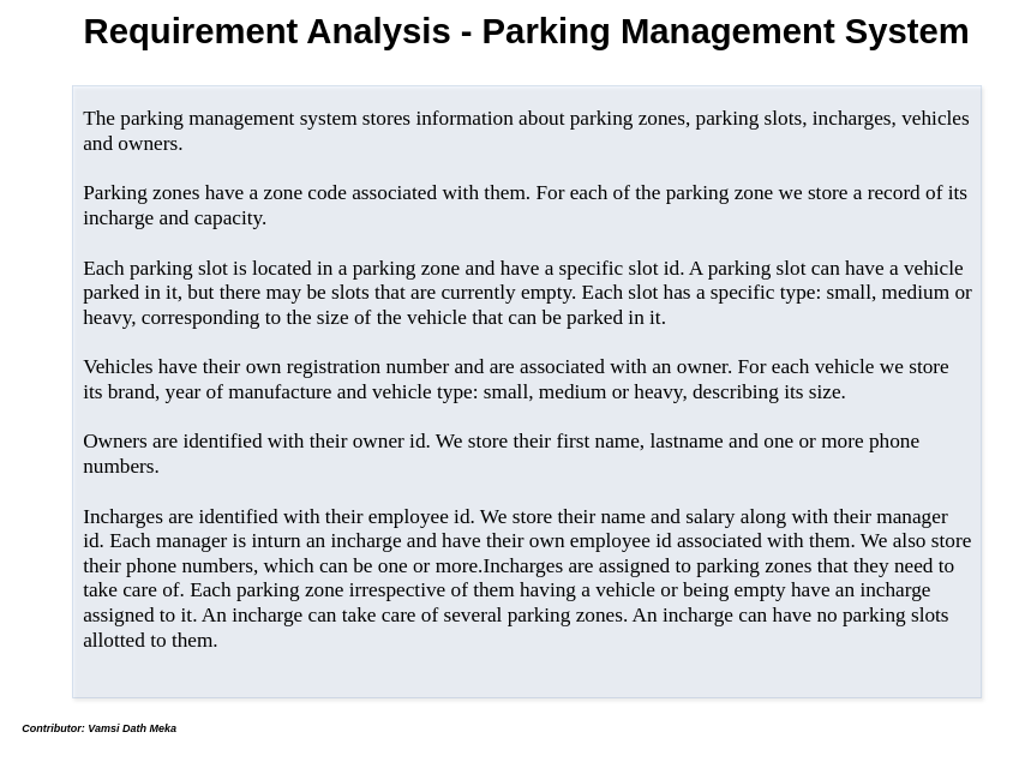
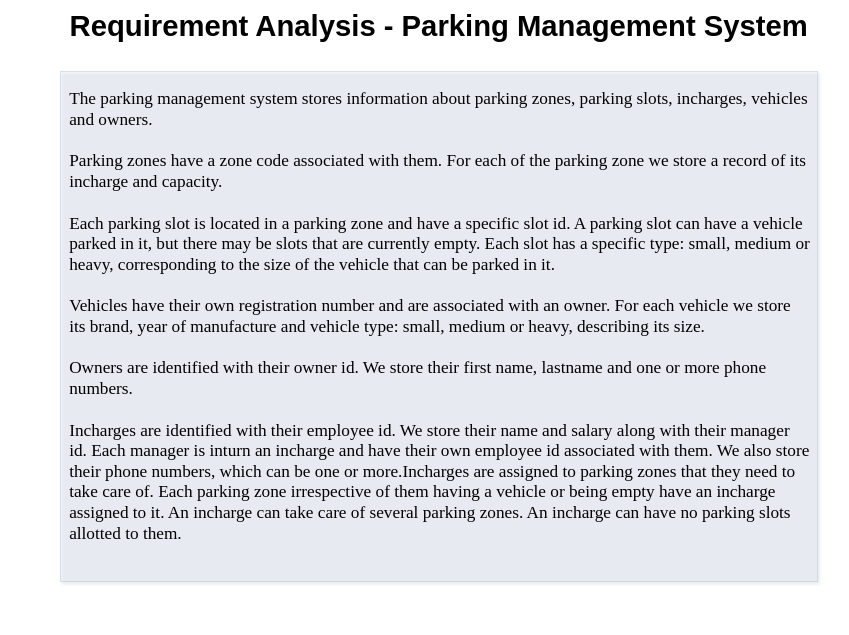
  <mxCell id="0" />
  <mxCell id="1" parent="0" />
  <mxCell id="2" value="Requirement Analysis - Parking Management System" style="text;strokeColor=none;align=center;fillColor=none;html=1;verticalAlign=middle;whiteSpace=wrap;rounded=0;fontStyle=1;fontSize=39;" vertex="1" parent="1"><mxGeometry x="60" y="20" width="1050" height="30" as="geometry" /></mxCell>
  <mxCell id="3" value="The parking management system stores information about parking zones, parking slots, incharges, vehicles and owners.&lt;div style=&quot;font-size: 23px;&quot;&gt;&lt;br style=&quot;font-size: 23px;&quot;&gt;&lt;/div&gt;&lt;div style=&quot;font-size: 23px;&quot;&gt;Parking zones have a zone code associated with them. For each of the parking zone we store a record of its incharge and capacity.&lt;/div&gt;&lt;div style=&quot;font-size: 23px;&quot;&gt;&lt;br style=&quot;font-size: 23px;&quot;&gt;&lt;/div&gt;&lt;div style=&quot;font-size: 23px;&quot;&gt;Each parking slot is located in a parking zone and have a specific slot id. A parking slot can have a vehicle parked in it, but there may be slots that are currently empty. Each slot has a specific type: small, medium or heavy, corresponding to the size of the vehicle that can be parked in it.&lt;/div&gt;&lt;div style=&quot;font-size: 23px;&quot;&gt;&lt;br style=&quot;font-size: 23px;&quot;&gt;&lt;/div&gt;&lt;div style=&quot;font-size: 23px;&quot;&gt;Vehicles have their own registration number and are associated with an owner. For each vehicle we store its brand, year of manufacture and vehicle type: small, medium or heavy, describing its size.&lt;/div&gt;&lt;div style=&quot;font-size: 23px;&quot;&gt;&lt;br style=&quot;font-size: 23px;&quot;&gt;&lt;/div&gt;&lt;div style=&quot;font-size: 23px;&quot;&gt;Owners are identified with their owner id. We store their first name, lastname and one or more phone numbers.&lt;/div&gt;&lt;div style=&quot;font-size: 23px;&quot;&gt;&lt;br style=&quot;font-size: 23px;&quot;&gt;&lt;/div&gt;&lt;div style=&quot;font-size: 23px;&quot;&gt;Incharges are identified with their employee id. We store their name and salary along with their manager id. Each manager is inturn an incharge and have their own employee id associated with them. We also store their phone numbers, which can be one or more.Incharges are assigned to parking zones that they need to take care of. Each parking zone irrespective of them having a vehicle or being empty have an incharge assigned to it. An incharge can take care of several parking zones. An incharge can have no parking slots allotted to them.&lt;/div&gt;&lt;div style=&quot;font-size: 23px;&quot;&gt;&lt;br style=&quot;font-size: 23px;&quot;&gt;&lt;/div&gt;" style="text;align=left;html=1;verticalAlign=middle;whiteSpace=wrap;rounded=0;fontSize=23;fontStyle=0;fontFamily=Georgia;fillColor=#dae8fc;strokeColor=#6c8ebf;opacity=30;glass=0;shadow=1;spacingRight=10;spacingLeft=10;spacingBottom=10;spacingTop=10;" vertex="1" parent="1"><mxGeometry x="80" y="95" width="1010" height="680" as="geometry" /></mxCell>
- <mxCell id="4" value="Contributor: Vamsi Dath Meka" style="text;strokeColor=none;align=center;fillColor=none;html=1;verticalAlign=middle;whiteSpace=wrap;rounded=0;fontStyle=3" vertex="1" parent="1"><mxGeometry x="20" y="795" width="180" height="30" as="geometry" /></mxCell>
